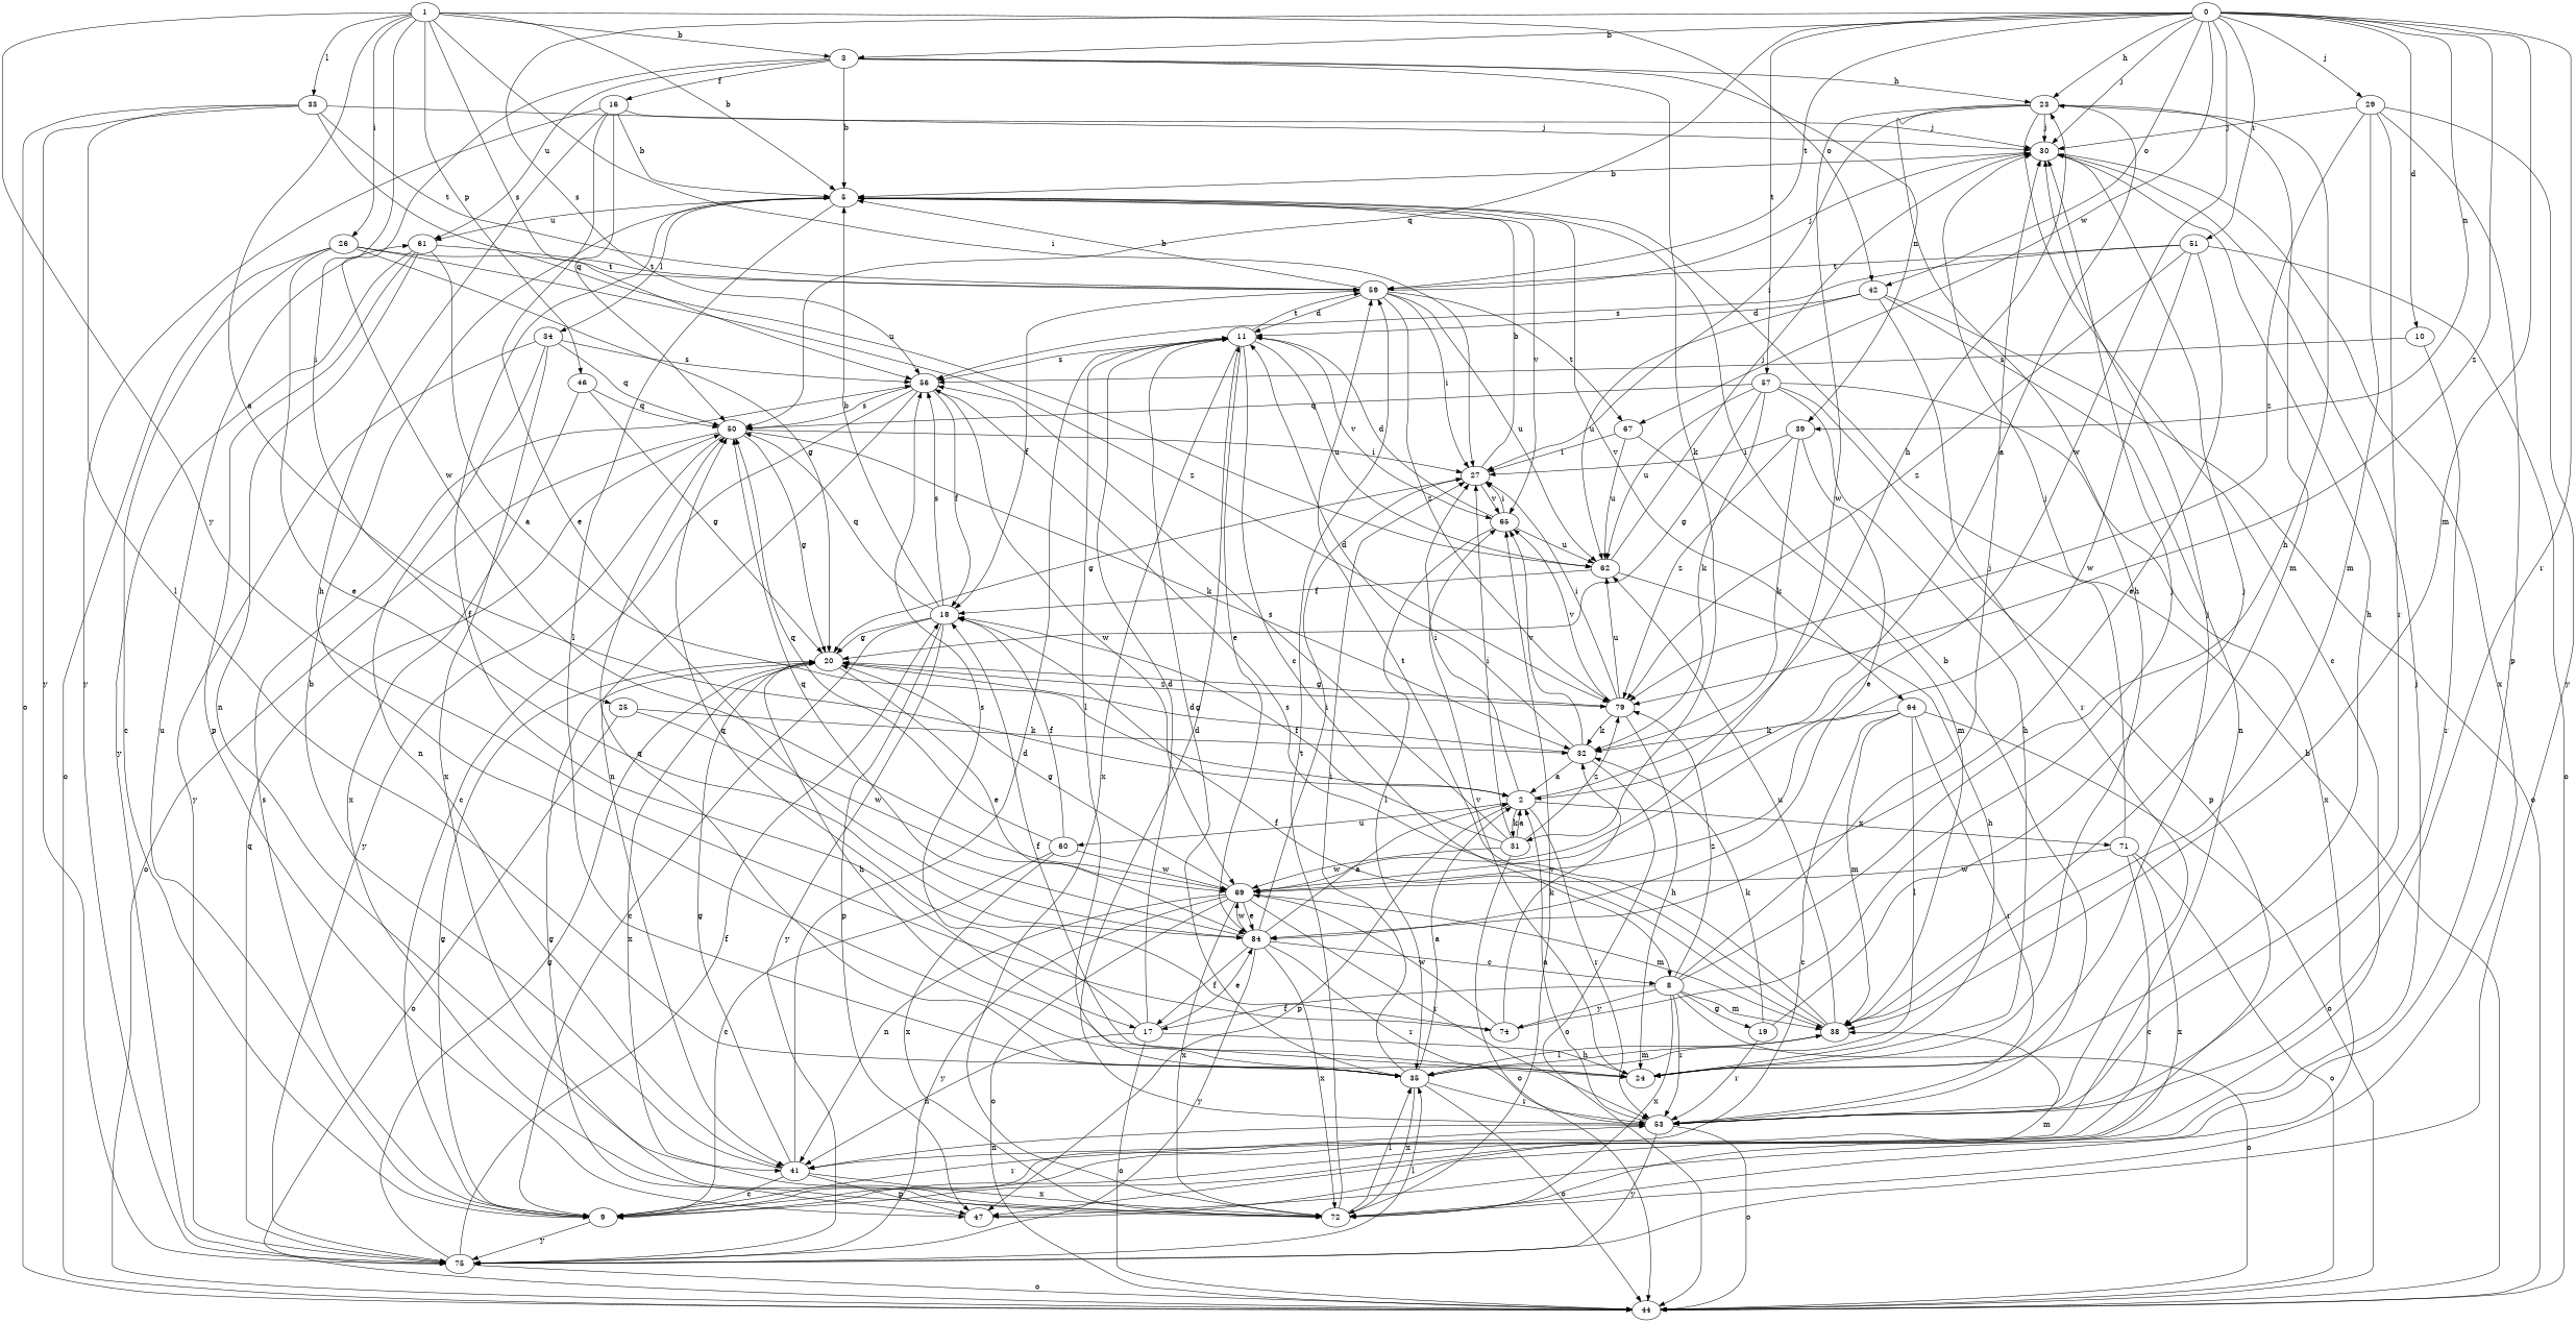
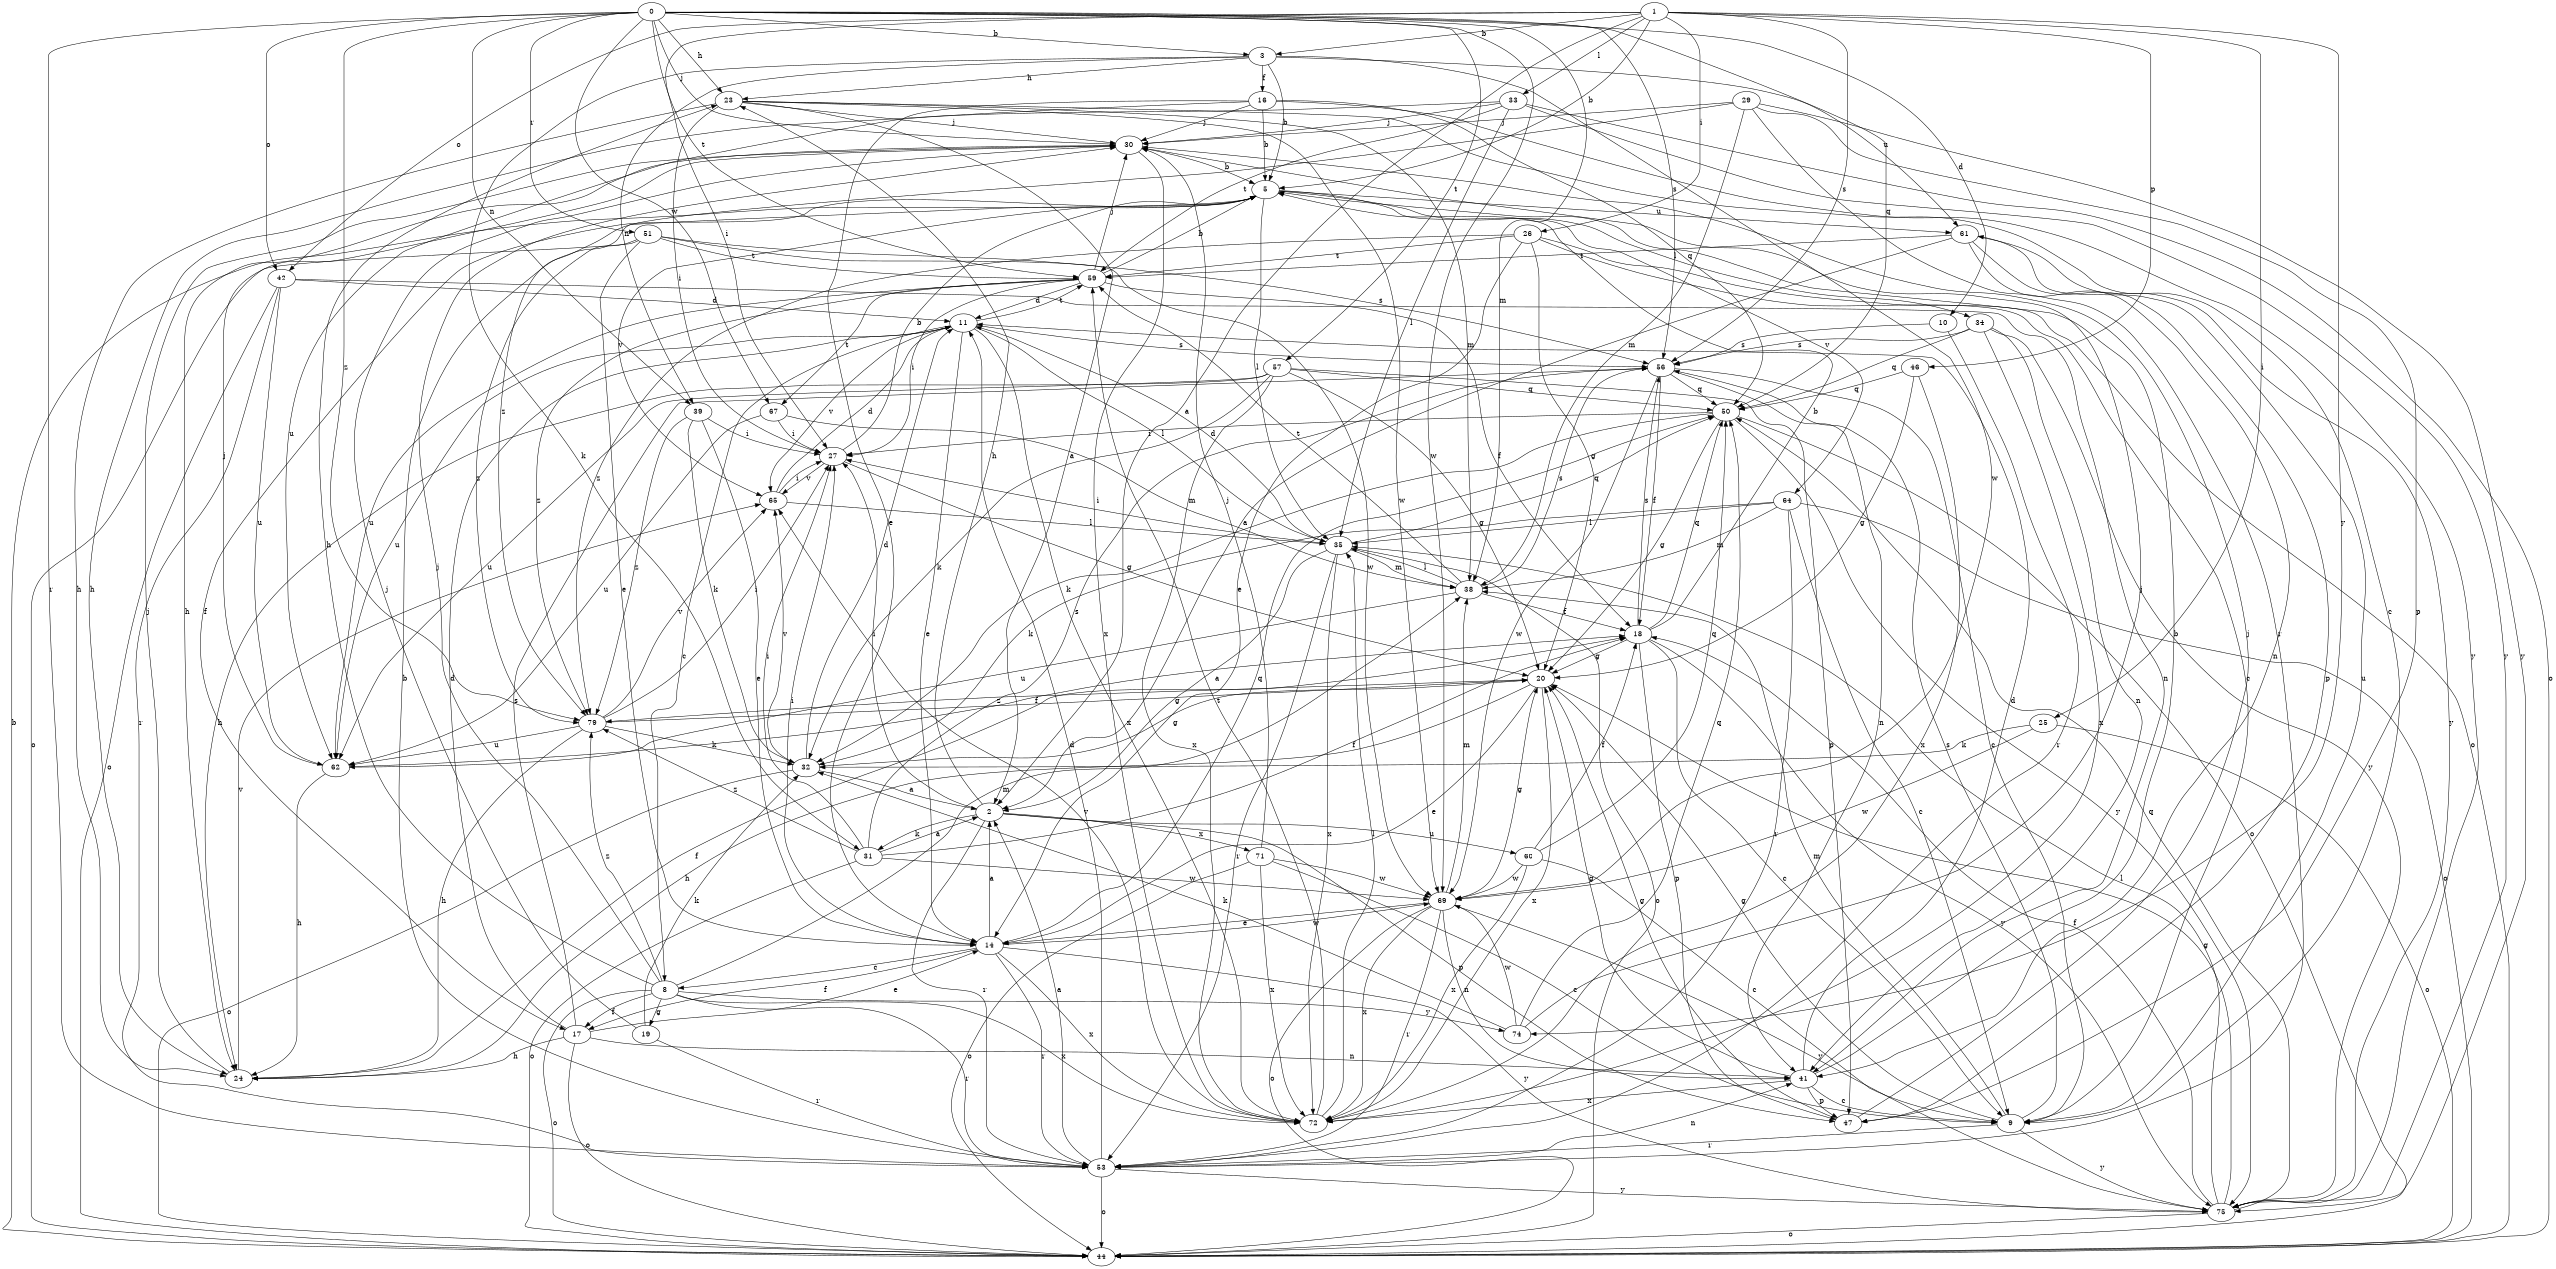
  strict digraph {
    0
    3
    10
    23
    29
    30
    38
    39
    42
    50
    51
    53
    56
    57
    59
    67
    69
    79
    5
    31
    16
    61
    2
    27
    9
    24
    47
    75
    72
    35
    62
    18
-   14 [label=84]
+   14
    32
    44
    11
    41
    20
    65
    1
    25
    26
    33
    46
    74
    60
    71
    17
    34
    64
    8
    19
    0 -> 3 [label=b]
    0 -> 10 [label=d]
    0 -> 23 [label=h]
-   0 -> 29 [label=j]
    0 -> 30 [label=j]
    0 -> 38 [label=m]
    0 -> 39 [label=n]
    0 -> 42 [label=o]
    0 -> 50 [label=q]
    0 -> 51 [label=r]
    0 -> 53 [label=r]
    0 -> 56 [label=s]
    0 -> 57 [label=t]
    0 -> 59 [label=t]
    0 -> 67 [label=w]
    0 -> 69 [label=w]
    0 -> 79 [label=z]
    3 -> 23 [label=h]
    3 -> 39 [label=n]
    3 -> 69 [label=w]
    3 -> 5 [label=b]
    3 -> 31 [label=k]
    3 -> 16 [label=f]
    3 -> 61 [label=u]
    10 -> 53 [label=r]
    10 -> 56 [label=s]
    23 -> 30 [label=j]
    23 -> 38 [label=m]
    23 -> 69 [label=w]
    23 -> 2 [label=a]
    23 -> 27 [label=i]
    23 -> 9 [label=c]
    23 -> 24 [label=h]
    29 -> 30 [label=j]
    29 -> 38 [label=m]
    29 -> 53 [label=r]
    29 -> 79 [label=z]
    29 -> 47 [label=p]
    29 -> 75 [label=y]
    30 -> 5 [label=b]
    30 -> 24 [label=h]
    30 -> 72 [label=x]
    38 -> 56 [label=s]
    38 -> 59 [label=t]
    38 -> 35 [label=l]
    38 -> 62 [label=u]
    38 -> 18 [label=f]
    39 -> 79 [label=z]
    39 -> 27 [label=i]
    39 -> 14 [label=e]
    39 -> 32 [label=k]
    42 -> 53 [label=r]
    42 -> 62 [label=u]
    42 -> 44 [label=o]
    42 -> 11 [label=d]
    42 -> 41 [label=n]
    50 -> 27 [label=i]
    50 -> 75 [label=y]
    50 -> 32 [label=k]
    50 -> 44 [label=o]
    50 -> 20 [label=g]
    51 -> 56 [label=s]
    51 -> 59 [label=t]
    51 -> 69 [label=w]
    51 -> 79 [label=z]
    51 -> 14 [label=e]
    51 -> 44 [label=o]
    53 -> 5 [label=b]
    53 -> 2 [label=a]
    53 -> 75 [label=y]
    53 -> 44 [label=o]
    53 -> 11 [label=d]
    53 -> 41 [label=n]
-   56 -> 50 [label=s]
+   56 -> 50 [label=q]
    56 -> 69 [label=w]
    56 -> 9 [label=c]
    56 -> 18 [label=f]
    56 -> 41 [label=n]
    57 -> 50 [label=q]
    57 -> 24 [label=h]
    57 -> 47 [label=p]
    57 -> 72 [label=x]
    57 -> 62 [label=u]
    57 -> 32 [label=k]
    57 -> 20 [label=g]
    59 -> 30 [label=j]
    59 -> 67 [label=t]
    59 -> 79 [label=z]
    59 -> 5 [label=b]
    59 -> 27 [label=i]
    59 -> 62 [label=u]
    59 -> 18 [label=f]
    59 -> 11 [label=d]
    67 -> 38 [label=m]
    67 -> 27 [label=i]
    67 -> 62 [label=u]
    69 -> 38 [label=m]
    69 -> 53 [label=r]
    69 -> 75 [label=y]
    69 -> 72 [label=x]
    69 -> 14 [label=e]
    69 -> 44 [label=o]
    69 -> 41 [label=n]
    69 -> 20 [label=g]
    79 -> 27 [label=i]
    79 -> 24 [label=h]
    79 -> 62 [label=u]
    79 -> 32 [label=k]
    79 -> 20 [label=g]
    79 -> 65 [label=v]
    5 -> 61 [label=u]
    5 -> 35 [label=l]
    5 -> 65 [label=v]
    5 -> 17 [label=f]
    5 -> 34 [label=l]
    5 -> 64 [label=v]
    31 -> 56 [label=s]
    31 -> 69 [label=w]
    31 -> 79 [label=z]
    31 -> 2 [label=a]
    31 -> 27 [label=i]
    31 -> 18 [label=f]
    31 -> 44 [label=o]
    16 -> 30 [label=j]
    16 -> 50 [label=q]
    16 -> 5 [label=b]
    16 -> 24 [label=h]
    16 -> 75 [label=y]
    16 -> 14 [label=e]
    61 -> 59 [label=t]
    61 -> 2 [label=a]
    61 -> 47 [label=p]
    61 -> 75 [label=y]
    61 -> 41 [label=n]
    2 -> 23 [label=h]
    2 -> 53 [label=r]
    2 -> 31 [label=k]
    2 -> 27 [label=i]
    2 -> 47 [label=p]
    2 -> 60 [label=u]
    2 -> 71 [label=x]
    27 -> 5 [label=b]
    27 -> 20 [label=g]
    27 -> 65 [label=v]
    9 -> 38 [label=m]
    9 -> 53 [label=r]
    9 -> 56 [label=s]
    9 -> 61 [label=u]
    9 -> 75 [label=y]
    9 -> 20 [label=g]
    24 -> 30 [label=j]
    24 -> 18 [label=f]
    24 -> 65 [label=v]
    47 -> 30 [label=j]
    47 -> 20 [label=g]
    75 -> 50 [label=q]
    75 -> 35 [label=l]
    75 -> 18 [label=f]
    75 -> 44 [label=o]
    75 -> 20 [label=g]
    72 -> 59 [label=t]
    72 -> 35 [label=l]
    72 -> 65 [label=v]
    35 -> 38 [label=m]
    35 -> 50 [label=q]
    35 -> 53 [label=r]
    35 -> 2 [label=a]
    35 -> 27 [label=i]
    35 -> 72 [label=x]
    35 -> 44 [label=o]
    35 -> 11 [label=d]
    62 -> 30 [label=j]
    62 -> 24 [label=h]
    62 -> 18 [label=f]
    18 -> 50 [label=q]
    18 -> 56 [label=s]
    18 -> 5 [label=b]
    18 -> 9 [label=c]
    18 -> 47 [label=p]
    18 -> 75 [label=y]
    18 -> 20 [label=g]
    14 -> 50 [label=q]
    14 -> 53 [label=r]
    14 -> 69 [label=w]
    14 -> 2 [label=a]
    14 -> 27 [label=i]
    14 -> 75 [label=y]
    14 -> 72 [label=x]
    14 -> 17 [label=f]
    14 -> 8 [label=c]
    32 -> 2 [label=a]
    32 -> 44 [label=o]
    32 -> 11 [label=d]
    32 -> 20 [label=g]
    32 -> 65 [label=v]
    44 -> 5 [label=b]
    11 -> 56 [label=s]
    11 -> 59 [label=t]
    11 -> 72 [label=x]
    11 -> 35 [label=l]
    11 -> 62 [label=u]
    11 -> 14 [label=e]
    11 -> 65 [label=v]
    11 -> 8 [label=c]
    41 -> 5 [label=b]
    41 -> 9 [label=c]
    41 -> 47 [label=p]
    41 -> 72 [label=x]
    41 -> 11 [label=d]
    41 -> 20 [label=g]
    20 -> 79 [label=z]
    20 -> 24 [label=h]
    20 -> 72 [label=x]
    20 -> 14 [label=e]
    65 -> 27 [label=i]
    65 -> 35 [label=l]
-   65 -> 62 [label=u]
    65 -> 11 [label=d]
    1 -> 3 [label=b]
    1 -> 42 [label=o]
    1 -> 56 [label=s]
    1 -> 5 [label=b]
    1 -> 2 [label=a]
    1 -> 27 [label=i]
    1 -> 25 [label=i]
    1 -> 26 [label=i]
    1 -> 33 [label=l]
    1 -> 46 [label=p]
    1 -> 74 [label=y]
    25 -> 69 [label=w]
    25 -> 32 [label=k]
    25 -> 44 [label=o]
    26 -> 59 [label=t]
    26 -> 79 [label=z]
    26 -> 9 [label=c]
    26 -> 14 [label=e]
    26 -> 44 [label=o]
    26 -> 20 [label=g]
    33 -> 30 [label=j]
    33 -> 59 [label=t]
    33 -> 75 [label=y]
    33 -> 35 [label=l]
    33 -> 62 [label=u]
    33 -> 44 [label=o]
    46 -> 50 [label=q]
    46 -> 72 [label=x]
    46 -> 20 [label=g]
    74 -> 30 [label=j]
    74 -> 50 [label=q]
    74 -> 69 [label=w]
    74 -> 32 [label=k]
    60 -> 50 [label=q]
    60 -> 69 [label=w]
    60 -> 9 [label=c]
    60 -> 72 [label=x]
    60 -> 18 [label=f]
    71 -> 30 [label=j]
    71 -> 69 [label=w]
    71 -> 9 [label=c]
    71 -> 72 [label=x]
    71 -> 44 [label=o]
    17 -> 56 [label=s]
    17 -> 24 [label=h]
    17 -> 14 [label=e]
    17 -> 44 [label=o]
    17 -> 11 [label=d]
    17 -> 41 [label=n]
    34 -> 50 [label=q]
    34 -> 56 [label=s]
    34 -> 75 [label=y]
    34 -> 72 [label=x]
    34 -> 41 [label=n]
    64 -> 38 [label=m]
    64 -> 53 [label=r]
    64 -> 9 [label=c]
    64 -> 35 [label=l]
    64 -> 32 [label=k]
    64 -> 44 [label=o]
    8 -> 23 [label=h]
    8 -> 30 [label=j]
    8 -> 38 [label=m]
    8 -> 53 [label=r]
    8 -> 79 [label=z]
    8 -> 72 [label=x]
    8 -> 44 [label=o]
    8 -> 74 [label=y]
    8 -> 17 [label=f]
    8 -> 19 [label=g]
    19 -> 30 [label=j]
    19 -> 53 [label=r]
    19 -> 32 [label=k]
  }
